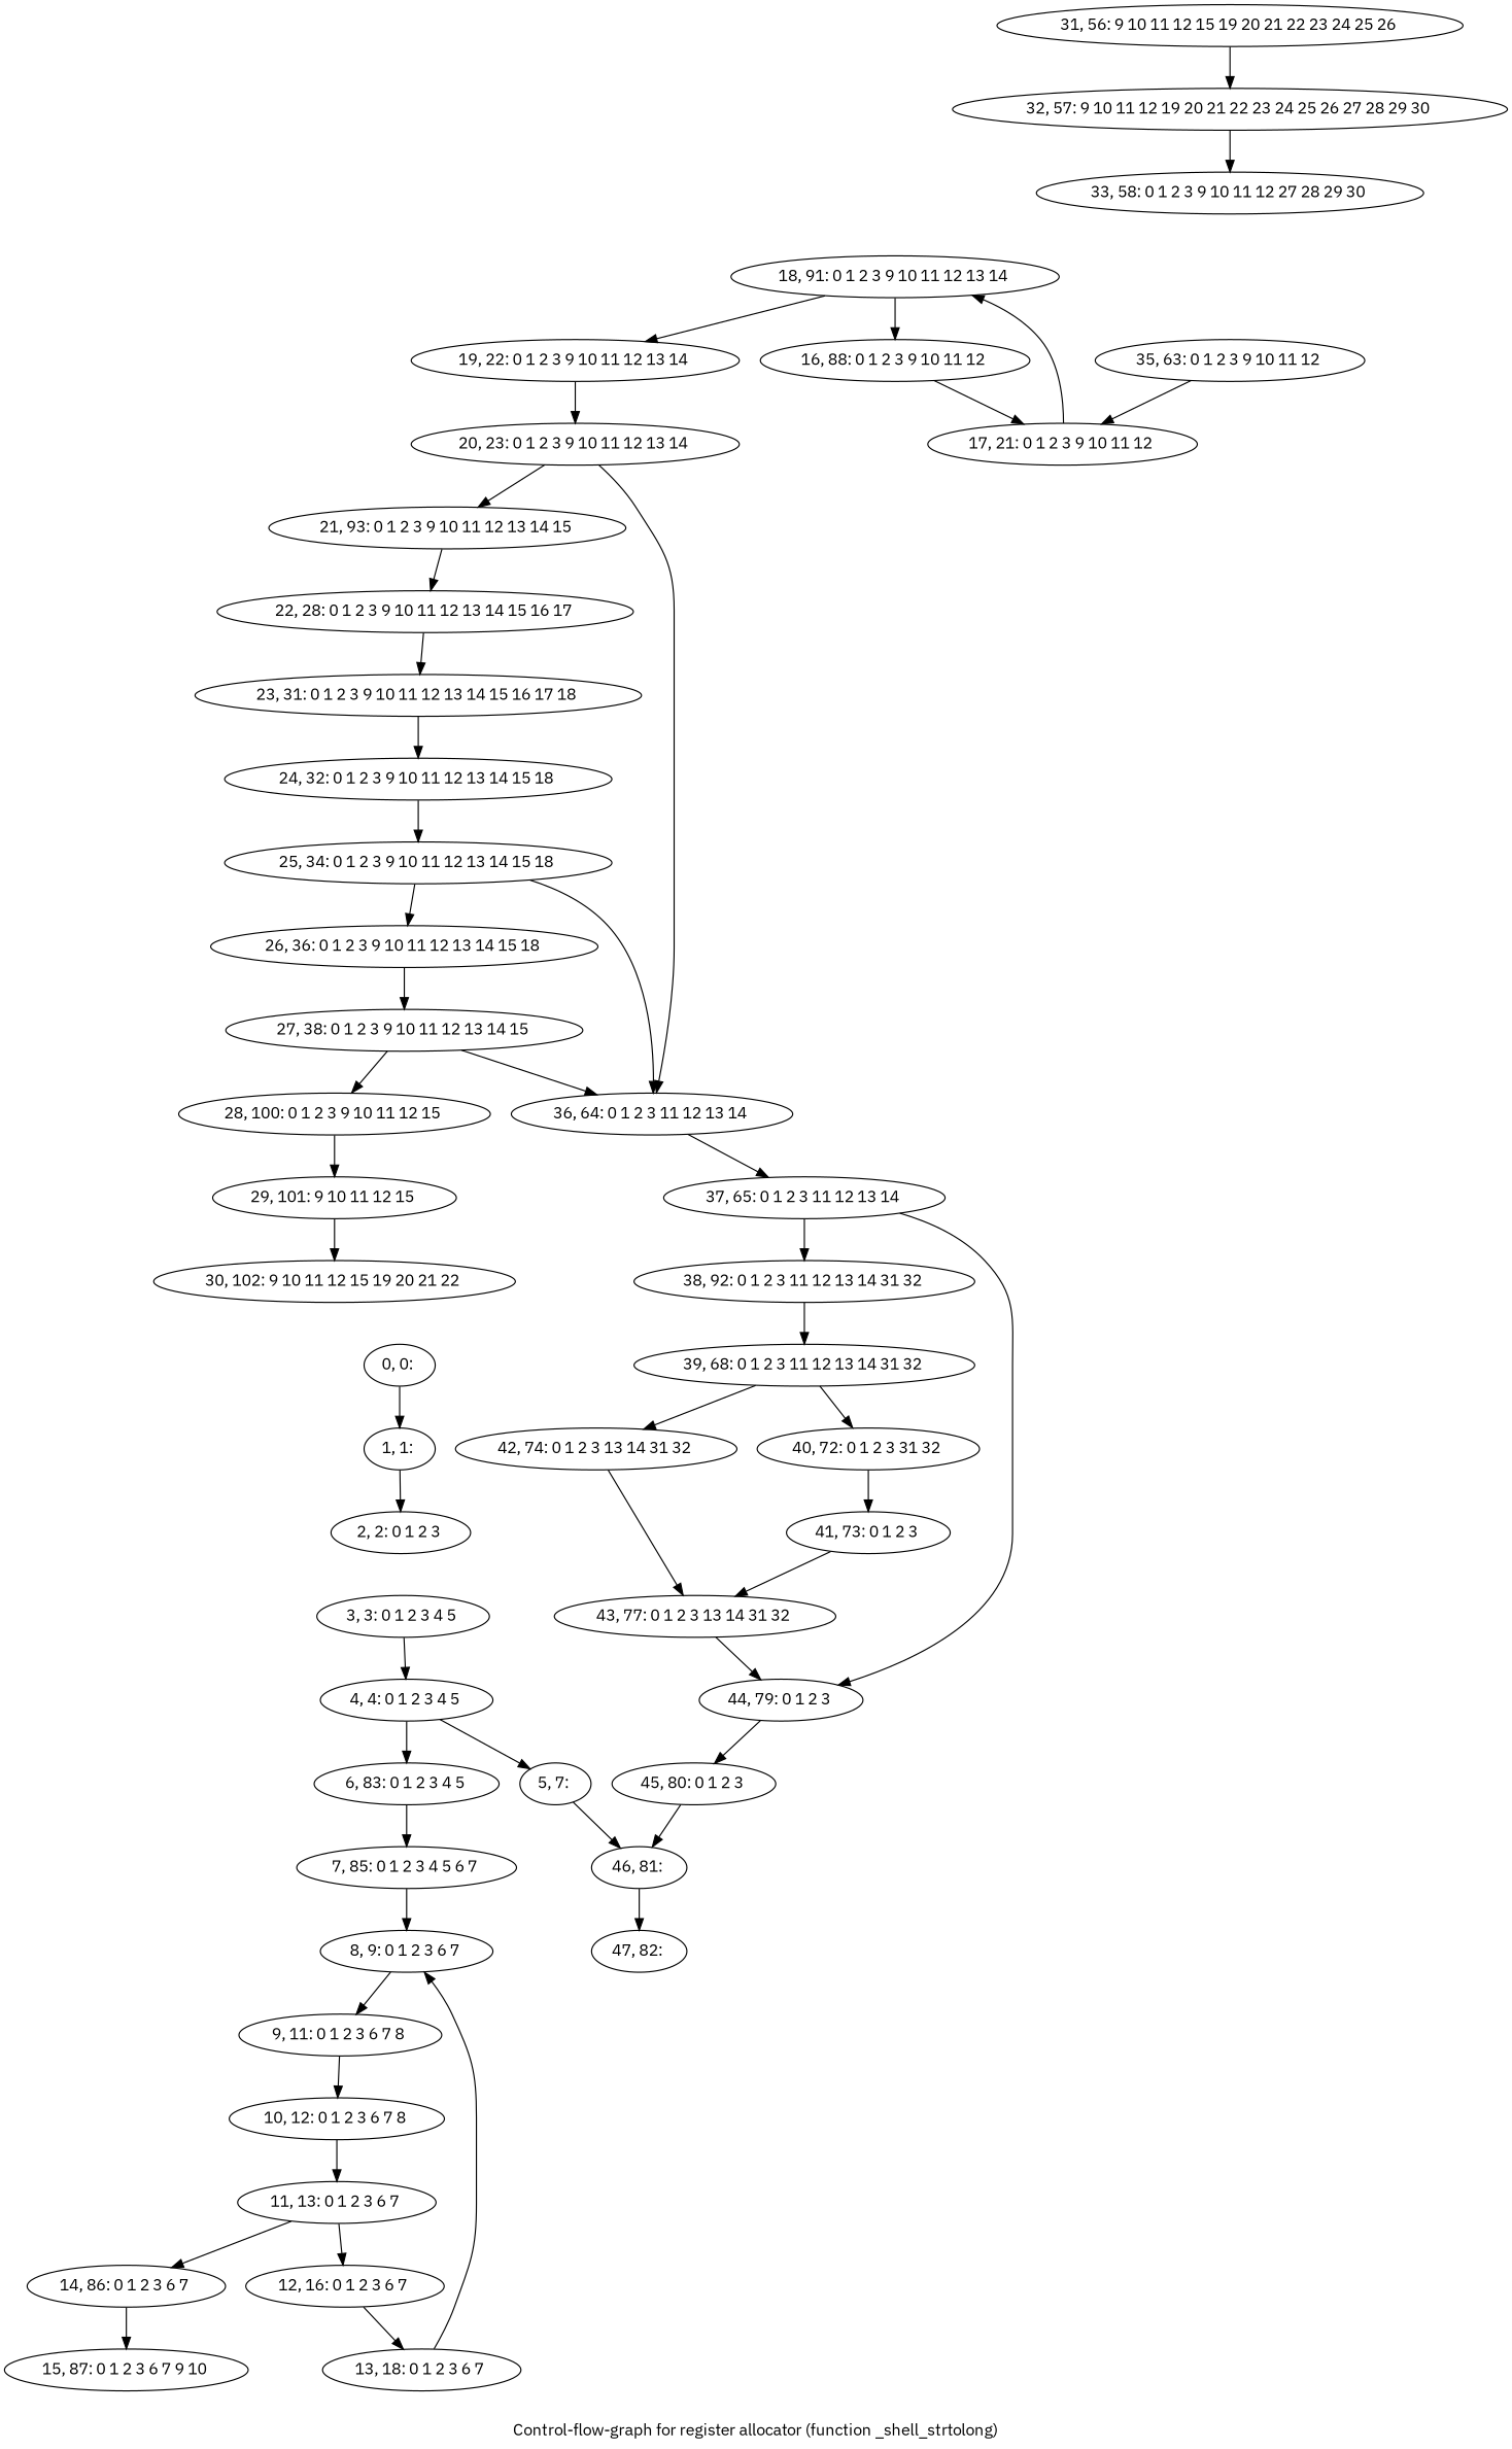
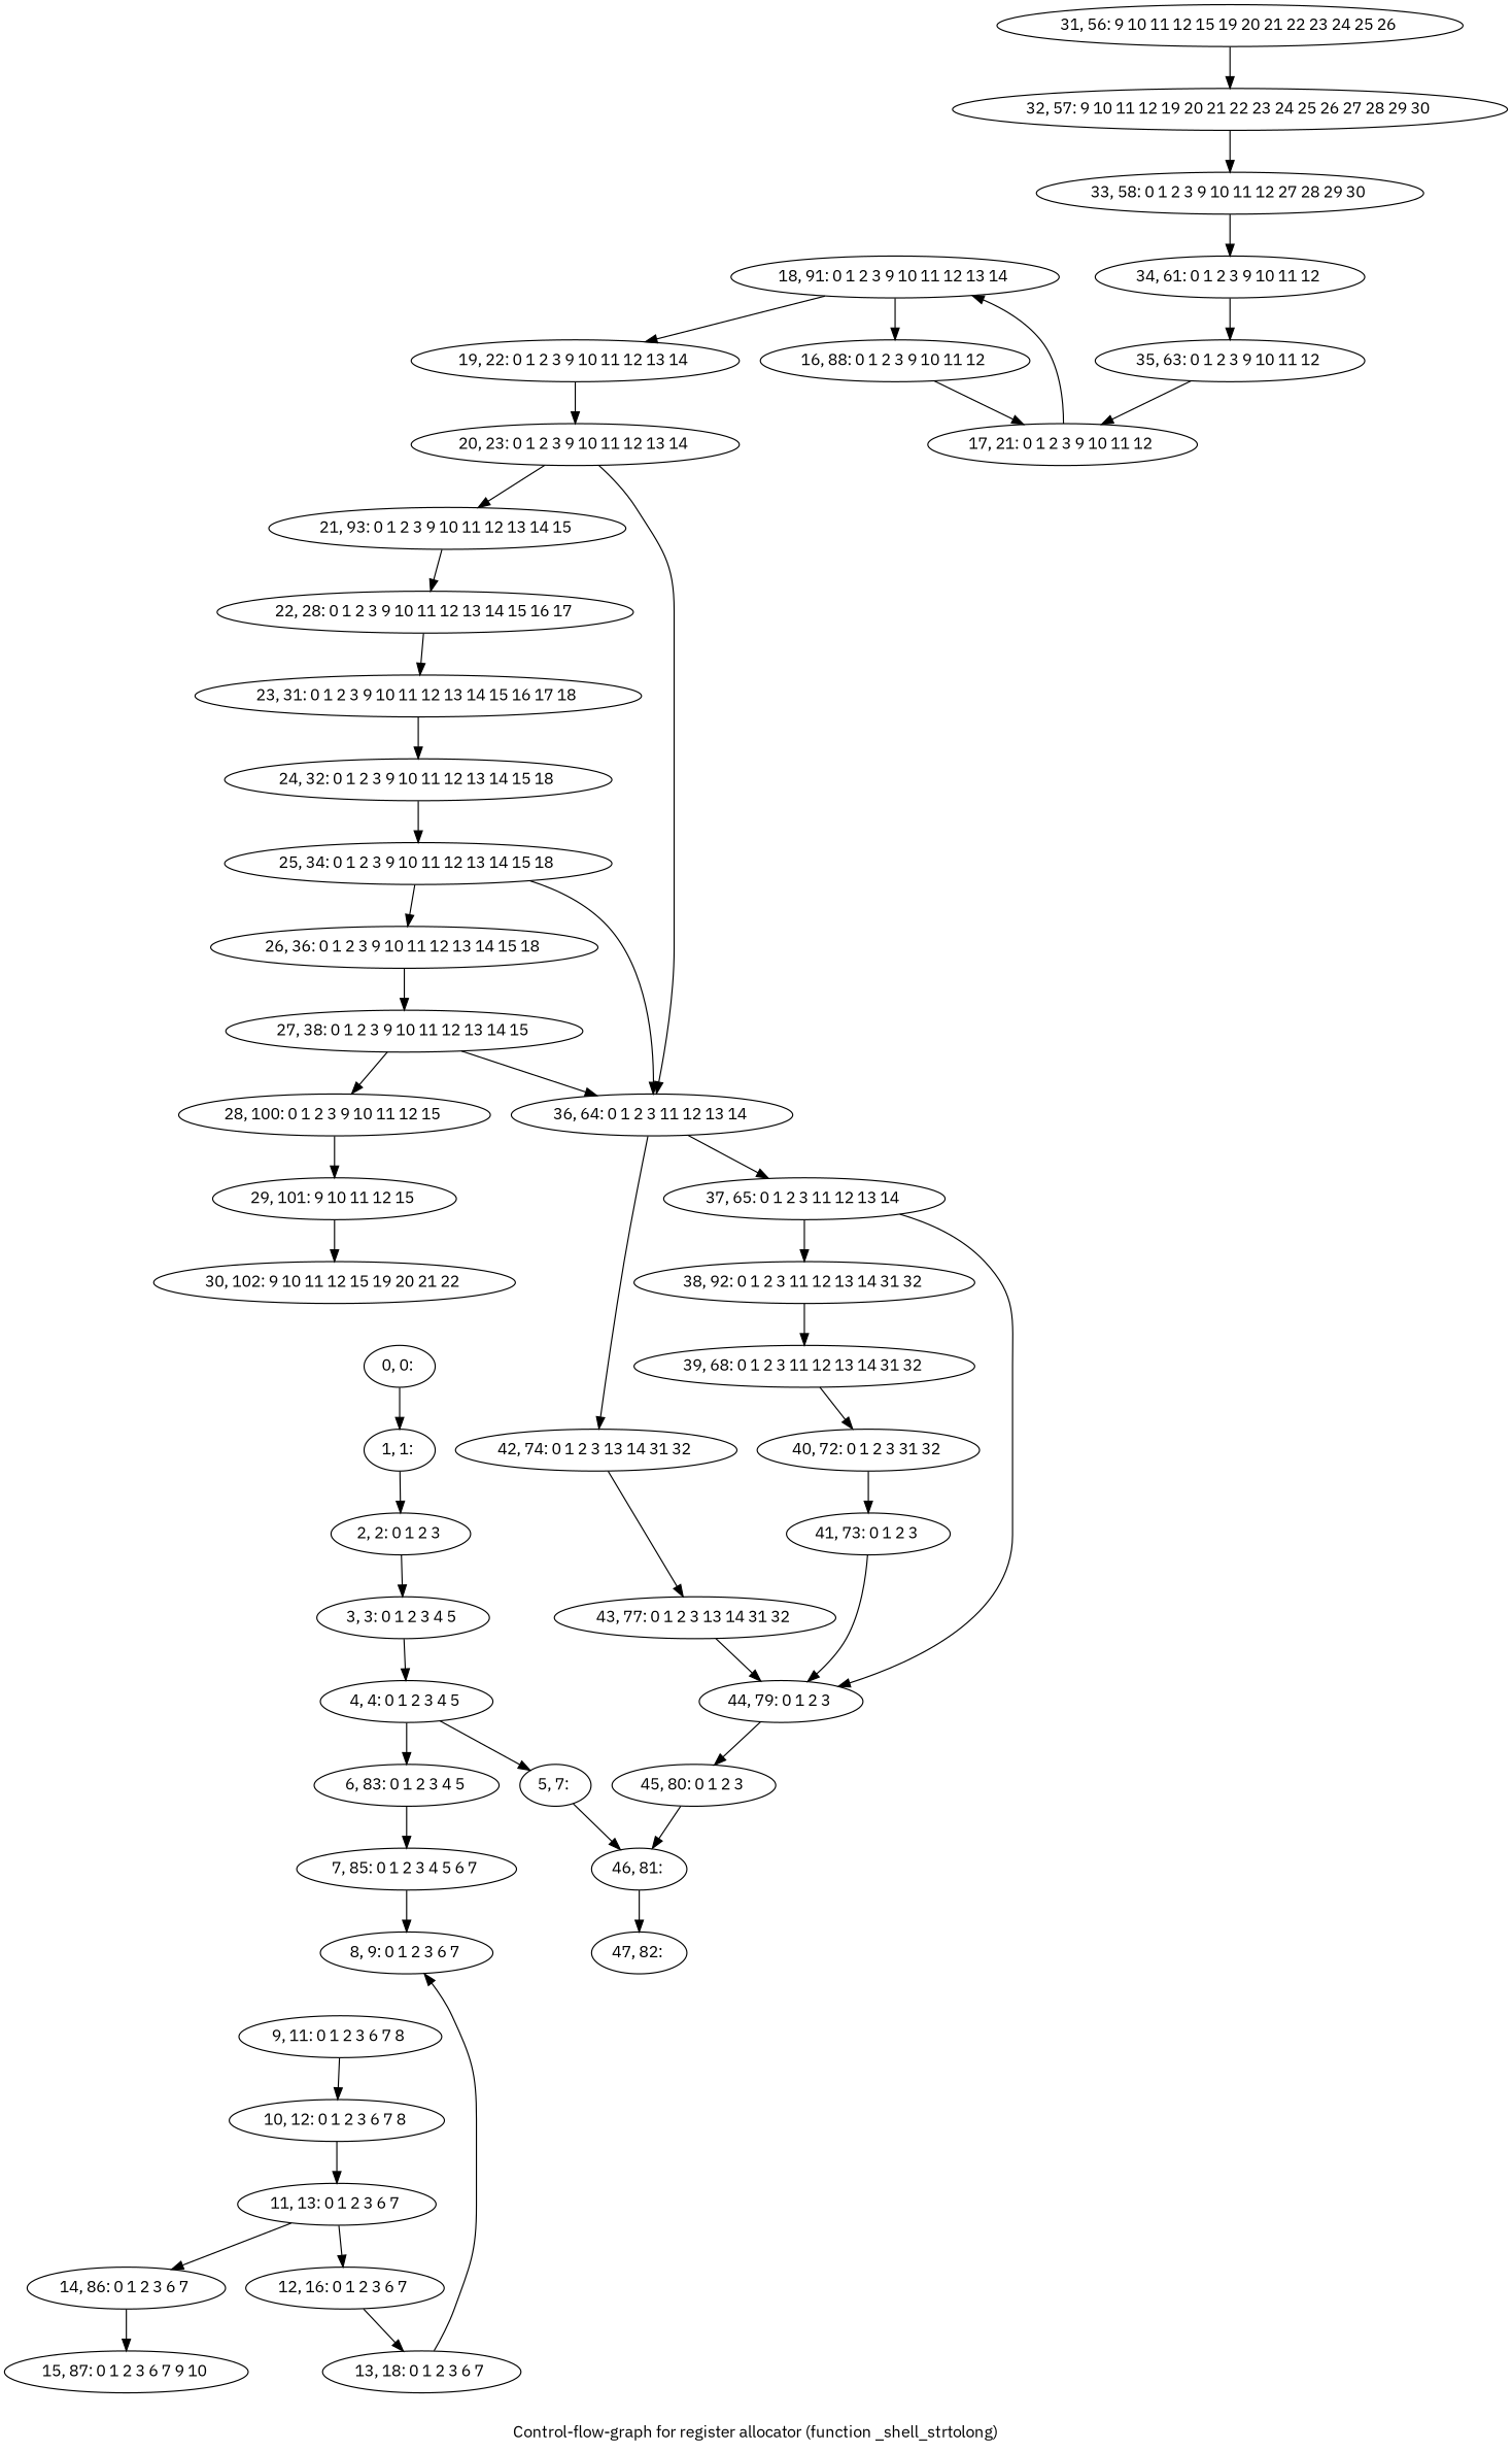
  digraph {
    fontname="IBM Plex Sans"
    label="Control-flow-graph for register allocator (function _shell_strtolong)"
    node [fontname="IBM Plex Sans"]
    edge [fontname="IBM Plex Sans"]
    n1 [label="0, 0: "]
    n2 [label="1, 1: "]
    n3 [label="2, 2: 0 1 2 3 "]
    n4 [label="3, 3: 0 1 2 3 4 5 "]
    n5 [label="4, 4: 0 1 2 3 4 5 "]
    n6 [label="5, 7: "]
    n7 [label="6, 83: 0 1 2 3 4 5 "]
    n8 [label="46, 81: "]
    n9 [label="7, 85: 0 1 2 3 4 5 6 7 "]
    n10 [label="47, 82: "]
    n11 [label="8, 9: 0 1 2 3 6 7 "]
    n12 [label="9, 11: 0 1 2 3 6 7 8 "]
    n13 [label="10, 12: 0 1 2 3 6 7 8 "]
    n14 [label="11, 13: 0 1 2 3 6 7 "]
    n15 [label="12, 16: 0 1 2 3 6 7 "]
    n16 [label="14, 86: 0 1 2 3 6 7 "]
    n17 [label="13, 18: 0 1 2 3 6 7 "]
    n18 [label="15, 87: 0 1 2 3 6 7 9 10 "]
    n19 [label="16, 88: 0 1 2 3 9 10 11 12 "]
    n20 [label="17, 21: 0 1 2 3 9 10 11 12 "]
    n21 [label="18, 91: 0 1 2 3 9 10 11 12 13 14 "]
    n22 [label="19, 22: 0 1 2 3 9 10 11 12 13 14 "]
    n23 [label="20, 23: 0 1 2 3 9 10 11 12 13 14 "]
    n24 [label="21, 93: 0 1 2 3 9 10 11 12 13 14 15 "]
    n25 [label="36, 64: 0 1 2 3 11 12 13 14 "]
    n26 [label="22, 28: 0 1 2 3 9 10 11 12 13 14 15 16 17 "]
    n27 [label="37, 65: 0 1 2 3 11 12 13 14 "]
    n28 [label="23, 31: 0 1 2 3 9 10 11 12 13 14 15 16 17 18 "]
    n29 [label="24, 32: 0 1 2 3 9 10 11 12 13 14 15 18 "]
    n30 [label="25, 34: 0 1 2 3 9 10 11 12 13 14 15 18 "]
    n31 [label="26, 36: 0 1 2 3 9 10 11 12 13 14 15 18 "]
    n32 [label="27, 38: 0 1 2 3 9 10 11 12 13 14 15 "]
    n33 [label="28, 100: 0 1 2 3 9 10 11 12 15 "]
    n34 [label="29, 101: 9 10 11 12 15 "]
    n35 [label="30, 102: 9 10 11 12 15 19 20 21 22 "]
    n36 [label="31, 56: 9 10 11 12 15 19 20 21 22 23 24 25 26 "]
    n37 [label="32, 57: 9 10 11 12 19 20 21 22 23 24 25 26 27 28 29 30 "]
    n38 [label="33, 58: 0 1 2 3 9 10 11 12 27 28 29 30 "]
+   n39 [label="34, 61: 0 1 2 3 9 10 11 12 "]
    n40 [label="35, 63: 0 1 2 3 9 10 11 12 "]
    n41 [label="38, 92: 0 1 2 3 11 12 13 14 31 32 "]
    n42 [label="44, 79: 0 1 2 3 "]
    n43 [label="39, 68: 0 1 2 3 11 12 13 14 31 32 "]
    n44 [label="45, 80: 0 1 2 3 "]
    n45 [label="40, 72: 0 1 2 3 31 32 "]
    n46 [label="42, 74: 0 1 2 3 13 14 31 32 "]
    n47 [label="41, 73: 0 1 2 3 "]
    n48 [label="43, 77: 0 1 2 3 13 14 31 32 "]
    n1 -> n2
    n2 -> n3
+   n3 -> n4
    n4 -> n5
    n5 -> n6
    n5 -> n7
    n6 -> n8
    n7 -> n9
    n8 -> n10
    n9 -> n11
-   n11 -> n12
    n12 -> n13
    n13 -> n14
    n14 -> n15
    n14 -> n16
    n15 -> n17
    n16 -> n18
    n17 -> n11
    n19 -> n20
    n20 -> n21
    n21 -> n19
    n21 -> n22
    n22 -> n23
    n23 -> n24
    n23 -> n25
    n24 -> n26
    n25 -> n27
    n26 -> n28
    n27 -> n41
    n27 -> n42
    n28 -> n29
    n29 -> n30
    n30 -> n25
    n30 -> n31
    n31 -> n32
    n32 -> n25
    n32 -> n33
    n33 -> n34
    n34 -> n35
    n36 -> n37
    n37 -> n38
+   n38 -> n39
+   n39 -> n40
    n40 -> n20
    n41 -> n43
    n42 -> n44
    n43 -> n45
-   n43 -> n46
+   n25 -> n46
    n44 -> n8
    n45 -> n47
    n46 -> n48
-   n47 -> n48
+   n47 -> n42
    n48 -> n42
  }
